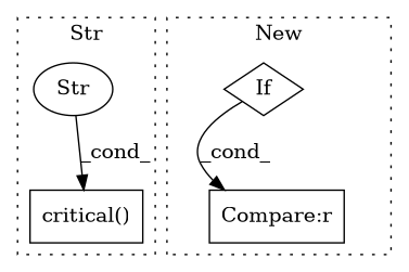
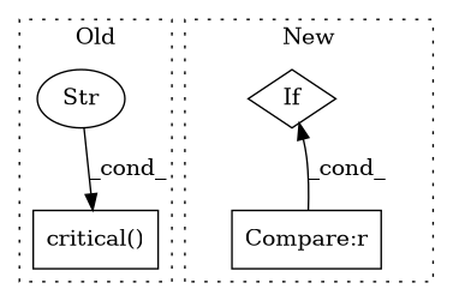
  digraph {
    node [shape=box]
    n1 [a=75 l="21,1" label="critical()" s="8683,8718"]
    n2 [a=66 l=14 label=Str s=8704 shape=ellipse]
    n3 [a=96 l=3 label=If s=11611 shape=diamond]
    n4 [a=40 l=33 label="Compare:r" s=11614]
    subgraph cluster_1 {
-     label=Str
+     label=Old
      style=dotted
      n1
      n2
    }
    subgraph cluster_2 {
      label=New
      style=dotted
      n3
      n4
    }
    n2 -> n1 [label=_cond_]
-   n3 -> n4 [label=_cond_]
+   n4 -> n3 [label=_cond_]
  }
